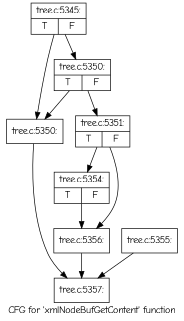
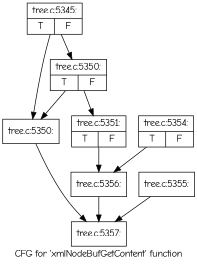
  digraph {
    fontname="Comic Neue"
    label="CFG for 'xmlNodeBufGetContent' function"
    node [fontname="Comic Neue" shape=record]
    edge [fontname="Comic Neue"]
    n1 [label="{tree.c:5345:|{<s0>T|<s1>F}}"]
    n2 [label="{tree.c:5350:}"]
    n3 [label="{tree.c:5350:|{<s0>T|<s1>F}}"]
    n4 [label="{tree.c:5357:}"]
    n5 [label="{tree.c:5351:|{<s0>T|<s1>F}}"]
    n6 [label="{tree.c:5354:|{<s0>T|<s1>F}}"]
    n7 [label="{tree.c:5356:}"]
    n8 [label="{tree.c:5355:}"]
    n1 -> n2
    n1 -> n3
    n2 -> n4
    n3 -> n2
    n3 -> n5
-   n5 -> n6
    n5 -> n7
    n6 -> n7
    n7 -> n4
    n8 -> n4
  }
